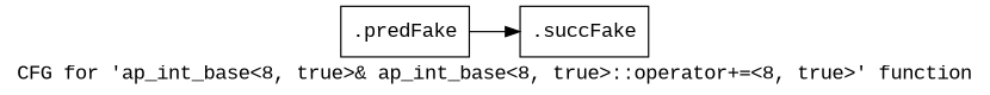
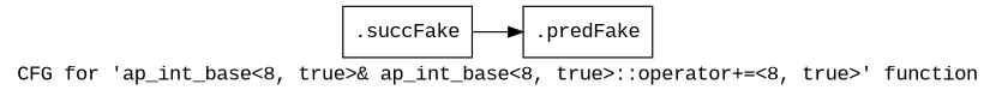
  digraph {
    label="CFG for 'ap_int_base\<8, true\>& ap_int_base\<8, true\>::operator+=\<8, true\>' function"
    rankdir=LR
    fontname="Liberation Mono"
    node [shape=record fontname="Liberation Mono"]
    n1 [label="{.predFake}"]
    n2 [filename="/media/miguel/NewVolume/Linux/Xilinx/Vitis_HLS/2020.2/include/ap_int_base.h" label="{.succFake}" linenumber=691]
-   n1 -> n2 [execusionnum=486 filename="/media/miguel/NewVolume/Linux/Xilinx/Vitis_HLS/2020.2/include/ap_int_base.h" fontname="Liberation Mono"]
+   n2 -> n1 [execusionnum=486 filename="/media/miguel/NewVolume/Linux/Xilinx/Vitis_HLS/2020.2/include/ap_int_base.h" fontname="Liberation Mono"]
  }
